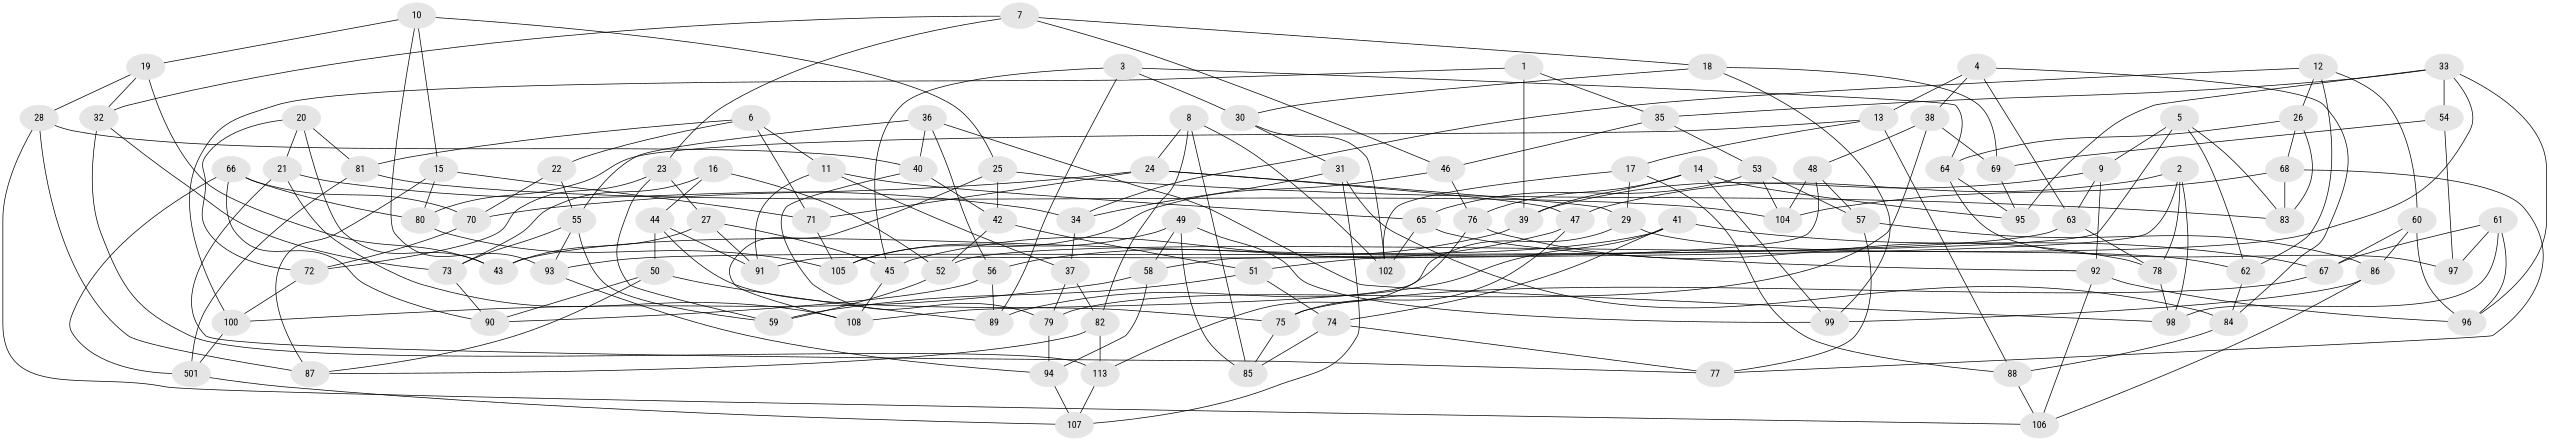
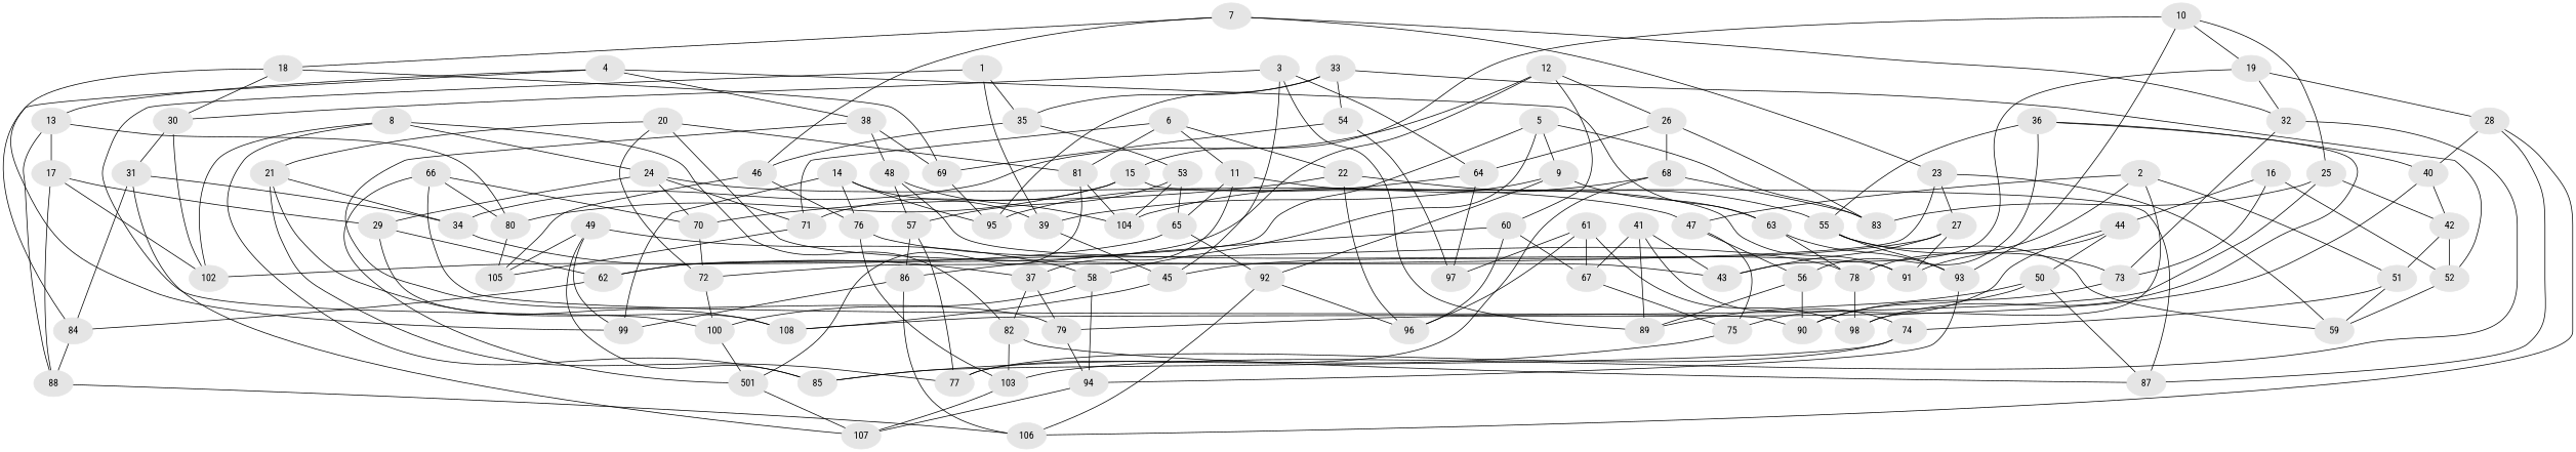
  graph {
    fontname="Roboto Condensed"
    node [color=gray90 fontname="Roboto Condensed" style=filled]
    edge [fontname="Roboto Condensed"]
    1
    35
    39
    100
    46
    53
    45
    71
    105
    n10 [label=501]
    2
    47
    51
    78
    98
    56
    75
    59
    74
    3
    30
    64
    89
    102
    31
    108
    95
    97
    4
    13
    38
    63
    84
    17
    80
    88
    69
    79
    48
    93
    5
    9
    58
    62
    83
    92
    94
    6
    11
    22
    81
    37
    65
    91
    55
    70
    96
    104
    7
    18
    23
    32
    99
    72
    27
    73
-   103 [label=113]
+   103
    76
    8
    24
    82
    85
    29
    87
    106
    10
    15
    19
    25
    28
    43
    42
    12
    26
    34
    60
    68
    67
    86
    14
    16
    44
    52
    50
    90
    40
    20
    21
    77
    107
    33
    54
    57
    36
    41
    49
    61
    66
    1 -- 35
    1 -- 39
    1 -- 100
    35 -- 46
    35 -- 53
    39 -- 45
    100 -- n10
    46 -- 105
    46 -- 76
    53 -- 65
    53 -- 104
    53 -- 57
    45 -- 108
    71 -- 105
    n10 -- 107
    2 -- 47
    2 -- 51
    2 -- 78
    2 -- 98
    47 -- 56
    47 -- 75
    51 -- 59
    51 -- 74
    78 -- 98
    56 -- 89
    56 -- 90
    75 -- 85
    74 -- 85
    74 -- 77
    3 -- 45
    3 -- 30
    3 -- 64
    3 -- 89
    30 -- 102
    30 -- 31
    64 -- 95
    64 -- 97
    31 -- 84
    31 -- 34
    31 -- 107
    4 -- 13
    4 -- 38
    4 -- 63
    4 -- 84
    13 -- 17
    13 -- 80
    13 -- 88
    38 -- 69
    38 -- 79
    38 -- 48
    63 -- 78
    63 -- 93
    84 -- 88
    17 -- 102
    17 -- 88
    17 -- 29
    80 -- 105
    88 -- 106
    69 -- 95
    79 -- 94
    48 -- 91
    48 -- 104
    48 -- 57
    93 -- 94
    5 -- 9
    5 -- 58
    5 -- 62
    5 -- 83
    9 -- 39
    9 -- 63
    9 -- 92
    58 -- 100
    58 -- 94
    62 -- 84
    92 -- 96
    92 -- 106
    94 -- 107
    6 -- 71
    6 -- 11
    6 -- 22
    6 -- 81
    11 -- 37
    11 -- 65
    11 -- 91
    22 -- 55
    22 -- 70
-   33 -- 96
+   22 -- 96
    81 -- n10
    81 -- 104
    37 -- 79
    37 -- 82
    65 -- 102
    65 -- 92
    55 -- 59
    55 -- 93
    55 -- 73
    70 -- 72
    7 -- 46
    7 -- 18
    7 -- 23
    7 -- 32
    18 -- 30
    18 -- 69
    18 -- 99
    23 -- 59
    23 -- 72
    23 -- 27
    32 -- 73
    32 -- 103
    72 -- 100
    27 -- 45
    27 -- 91
    27 -- 43
    73 -- 90
    103 -- 107
    76 -- 78
    76 -- 103
    8 -- 102
    8 -- 24
    8 -- 82
    8 -- 85
    24 -- 71
    24 -- 47
    24 -- 70
    24 -- 29
    82 -- 103
    82 -- 87
    29 -- 108
    29 -- 62
    10 -- 93
    10 -- 15
    10 -- 19
    10 -- 25
    15 -- 71
    15 -- 80
    15 -- 87
    19 -- 32
    19 -- 28
    19 -- 43
    25 -- 108
    25 -- 83
    25 -- 42
    28 -- 87
    28 -- 106
    28 -- 40
    42 -- 51
    42 -- 52
    12 -- 62
    12 -- 26
    12 -- 34
    12 -- 60
    26 -- 64
    26 -- 83
    26 -- 68
    34 -- 37
    60 -- 96
    60 -- 67
    60 -- 86
    68 -- 83
    68 -- 104
    68 -- 77
    67 -- 75
    86 -- 99
    86 -- 106
    14 -- 39
    14 -- 95
    14 -- 99
    14 -- 76
    16 -- 73
    16 -- 44
    16 -- 52
    44 -- 75
    44 -- 91
    44 -- 50
    52 -- 59
    50 -- 89
    50 -- 87
    50 -- 90
    40 -- 79
    40 -- 42
    20 -- 81
    20 -- 72
    20 -- 43
    20 -- 21
    21 -- 108
    21 -- 34
    21 -- 77
    33 -- 35
    33 -- 95
    33 -- 52
    33 -- 54
    54 -- 97
    54 -- 69
    57 -- 86
    57 -- 77
    36 -- 98
    36 -- 56
    36 -- 55
    36 -- 40
    41 -- 74
    41 -- 89
    41 -- 43
    41 -- 67
    49 -- 105
    49 -- 58
    49 -- 99
    49 -- 85
    61 -- 98
    61 -- 97
    61 -- 96
    61 -- 67
    66 -- n10
    66 -- 80
    66 -- 70
    66 -- 90
  }
